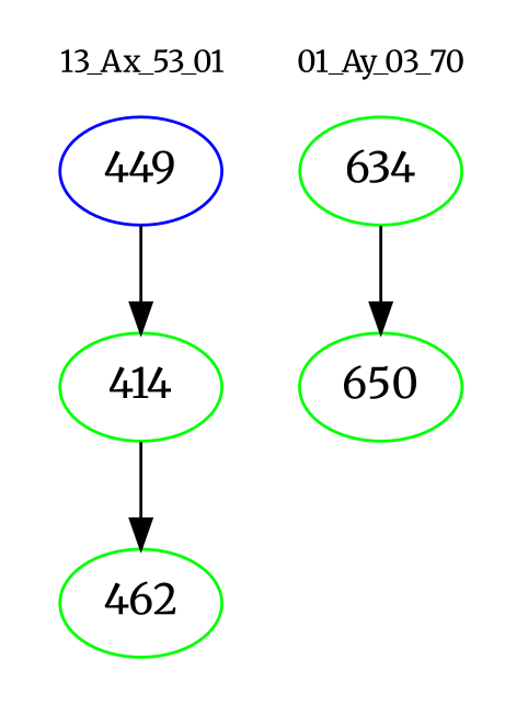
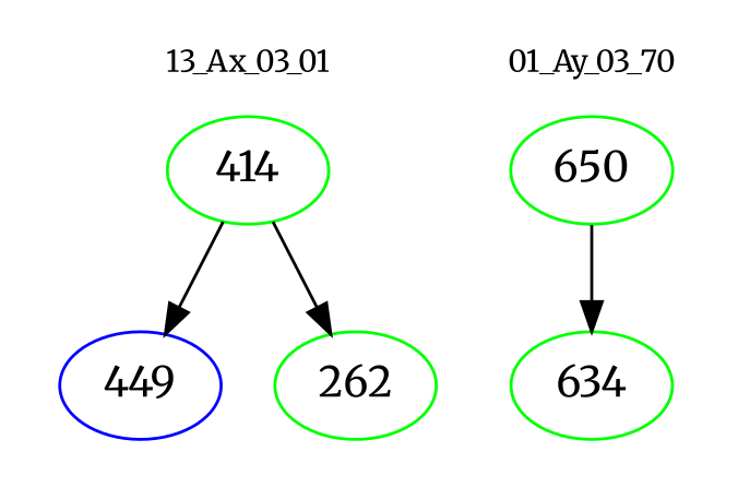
  digraph {
    fontname=Merriweather
    node [color=green fontname=Merriweather]
    edge [color=black fontname=Merriweather]
    n1 [color=blue label=449]
    n2 [label=414]
-   n3 [label=462]
+   n3 [label=262]
    n4 [label=634]
    n5 [label=650]
    subgraph cluster_1 {
      color=white
      fontsize=10
-     label="13_Ax_53_01"
+     label="13_Ax_03_01"
      n1
      n2
      n3
    }
    subgraph cluster_2 {
      color=white
      fontsize=10
      label="01_Ay_03_70"
      n4
      n5
    }
-   n1 -> n2
+   n2 -> n1
    n2 -> n3
-   n4 -> n5
+   n5 -> n4
  }
